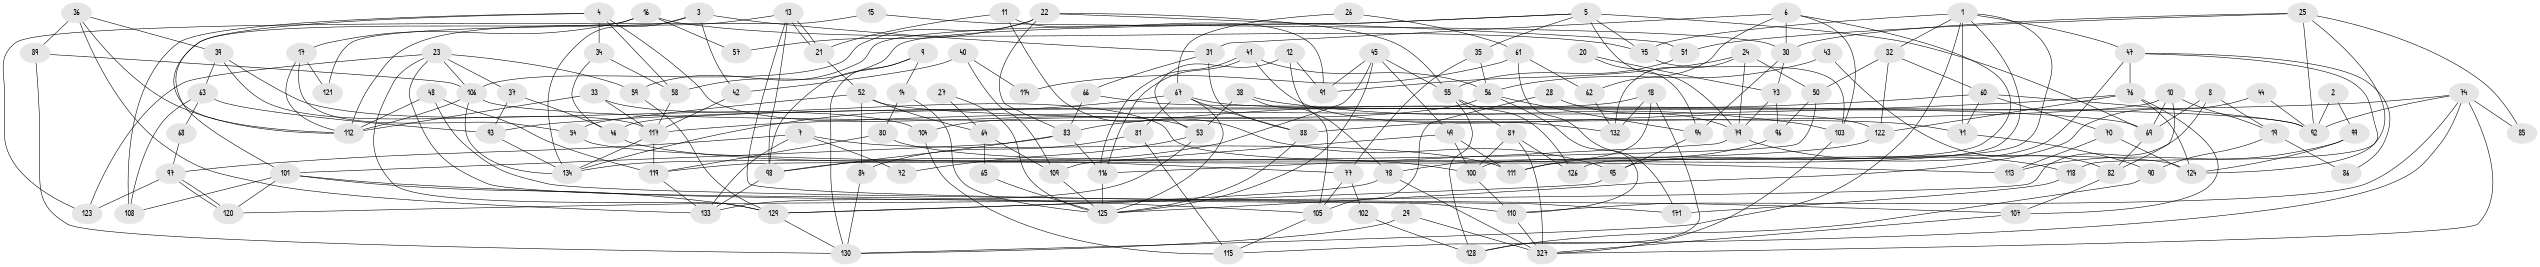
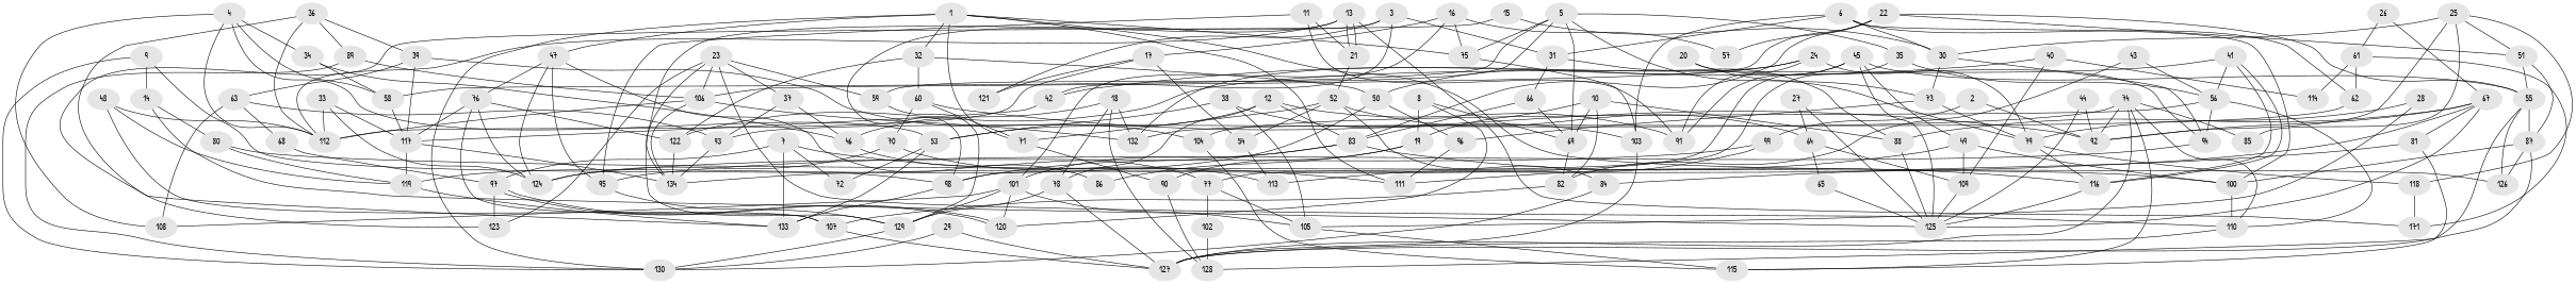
  graph {
    fontname="Patrick Hand"
    node [color=gray90 fontname="Patrick Hand" style=filled]
    edge [fontname="Patrick Hand"]
    1
    32
    47
    71
    75
    111
    126
    130
    50
    60
    122
    95
    86
    124
    76
    90
    103
    2
    92
    99
    113
    3
    31
    42
    121
    134
    88
    66
    117
    4
    34
    53
    58
    108
    112
    46
    72
    133
    5
    35
    59
    69
    79
    56
    77
    129
    82
    118
    116
    6
    30
    62
    100
    73
    94
    132
    110
-   127 [label=327]
+   127
    7
    97
    120
    123
    8
    19
    9
    14
    98
    80
    125
    10
    107
    11
    21
    91
    52
    12
    78
    13
    n79 [label=171]
    119
    15
    16
    17
    57
    101
    54
    105
    18
    128
    20
    96
    64
    84
    22
    51
    55
    83
    106
    87
    23
    37
    93
    24
    25
    85
    26
    61
    67
    114
    81
    27
    109
    65
    28
    115
    29
    70
    33
    104
    102
    36
    39
    89
    63
    38
    68
    40
    41
    43
    44
    45
    49
    48
    74
    1 -- 32
    1 -- 47
    1 -- 71
    1 -- 75
    1 -- 111
    1 -- 126
    1 -- 130
    32 -- 50
    32 -- 60
    32 -- 122
    47 -- 95
    47 -- 86
    47 -- 124
    47 -- 76
    71 -- 90
    75 -- 103
    50 -- 119
    50 -- 96
    60 -- 71
    60 -- 92
-   60 -- 83
+   12 -- 83
    60 -- 70
    122 -- 134
    95 -- 129
    76 -- 122
    76 -- 124
    76 -- 117
    76 -- 107
    90 -- 128
    103 -- 127
    2 -- 92
    2 -- 99
    99 -- 124
    99 -- 113
    3 -- 31
    3 -- 42
    3 -- 121
    3 -- 134
    31 -- 88
    31 -- 66
    42 -- 117
    88 -- 125
    66 -- 69
    66 -- 83
    117 -- 134
    117 -- 119
    4 -- 34
    4 -- 53
    4 -- 58
    4 -- 108
    4 -- 112
    34 -- 58
    34 -- 46
    53 -- 72
    53 -- 133
    58 -- 117
    46 -- 77
    5 -- 75
    5 -- 58
    5 -- 35
    5 -- 59
    5 -- 69
    5 -- 79
    35 -- 56
    35 -- 77
    59 -- 129
    69 -- 82
    79 -- 118
    79 -- 116
    56 -- 94
    56 -- 110
    56 -- 104
    77 -- 105
    77 -- 102
    129 -- 130
    82 -- 107
    118 -- n79
    116 -- 125
    6 -- 103
    6 -- 31
    6 -- 30
    6 -- 62
    6 -- 100
    30 -- 73
    30 -- 94
    62 -- 132
    100 -- 110
    73 -- 79
    73 -- 96
    94 -- 95
    110 -- 127
    7 -- 111
    7 -- 72
    7 -- 133
    7 -- 97
    97 -- 120
    97 -- 120
    97 -- 123
    8 -- 69
    8 -- 120
    8 -- 19
    19 -- 86
    19 -- 90
    9 -- 130
    9 -- 14
    9 -- 98
    14 -- 80
    14 -- 125
    98 -- 133
    80 -- 100
    80 -- 119
    10 -- 88
    10 -- 69
    10 -- 82
    10 -- 19
    107 -- 127
    11 -- 95
    11 -- 21
    11 -- 91
    21 -- 52
    52 -- 71
    52 -- 54
    52 -- 64
    52 -- 84
    12 -- 53
    12 -- 91
    12 -- 78
    78 -- 129
    78 -- 127
    13 -- 112
    13 -- 98
    13 -- 21
    13 -- 21
    13 -- n79
    119 -- 133
    15 -- 30
    15 -- 123
    16 -- 75
    16 -- 17
    16 -- 57
    16 -- 101
    17 -- 121
    17 -- 112
    17 -- 54
    101 -- 108
    101 -- 129
    101 -- 120
    101 -- 105
    54 -- 113
    105 -- 115
    18 -- 46
    18 -- 132
    18 -- 78
    18 -- 128
    20 -- 73
    20 -- 94
    96 -- 111
    64 -- 109
    64 -- 65
    84 -- 130
    22 -- 57
    22 -- 51
    22 -- 55
    22 -- 83
    22 -- 106
    51 -- 55
+   51 -- 87
    55 -- 126
    55 -- 128
    55 -- 87
    83 -- 116
    83 -- 98
    83 -- 101
    106 -- 134
    106 -- 112
    106 -- 132
    87 -- 126
    87 -- 100
    87 -- 127
    23 -- 59
    23 -- 129
    23 -- 110
    23 -- 123
    23 -- 106
    23 -- 37
    37 -- 46
    37 -- 93
    93 -- 134
    24 -- 50
    24 -- 79
    24 -- 132
    24 -- 91
    25 -- 92
    25 -- 118
    25 -- 30
    25 -- 51
    25 -- 85
    26 -- 61
    26 -- 67
    61 -- 62
    61 -- n79
    61 -- 114
    67 -- 92
    67 -- 134
    67 -- 88
    67 -- 125
    67 -- 81
    81 -- 84
    81 -- 115
    27 -- 125
    27 -- 64
    109 -- 125
    65 -- 125
    28 -- 79
    28 -- 105
    29 -- 130
    29 -- 127
    70 -- 124
    70 -- 113
    33 -- 124
    33 -- 117
    33 -- 112
    104 -- 115
    102 -- 128
    36 -- 112
    36 -- 133
    36 -- 39
    36 -- 89
    39 -- 117
    39 -- 104
    39 -- 63
    89 -- 130
    89 -- 106
    63 -- 108
    63 -- 93
    63 -- 68
    38 -- 103
    38 -- 53
    38 -- 105
    68 -- 97
    40 -- 42
    40 -- 114
    40 -- 109
    41 -- 122
    41 -- 56
    41 -- 116
    41 -- 116
    43 -- 56
    43 -- 82
    44 -- 92
    44 -- 125
    45 -- 98
    45 -- 125
    45 -- 91
    45 -- 55
    45 -- 49
    49 -- 111
    49 -- 100
    49 -- 109
    48 -- 112
    48 -- 107
    48 -- 119
    74 -- 92
    74 -- 110
    74 -- 127
    74 -- 93
    74 -- 85
    74 -- 115
  }
